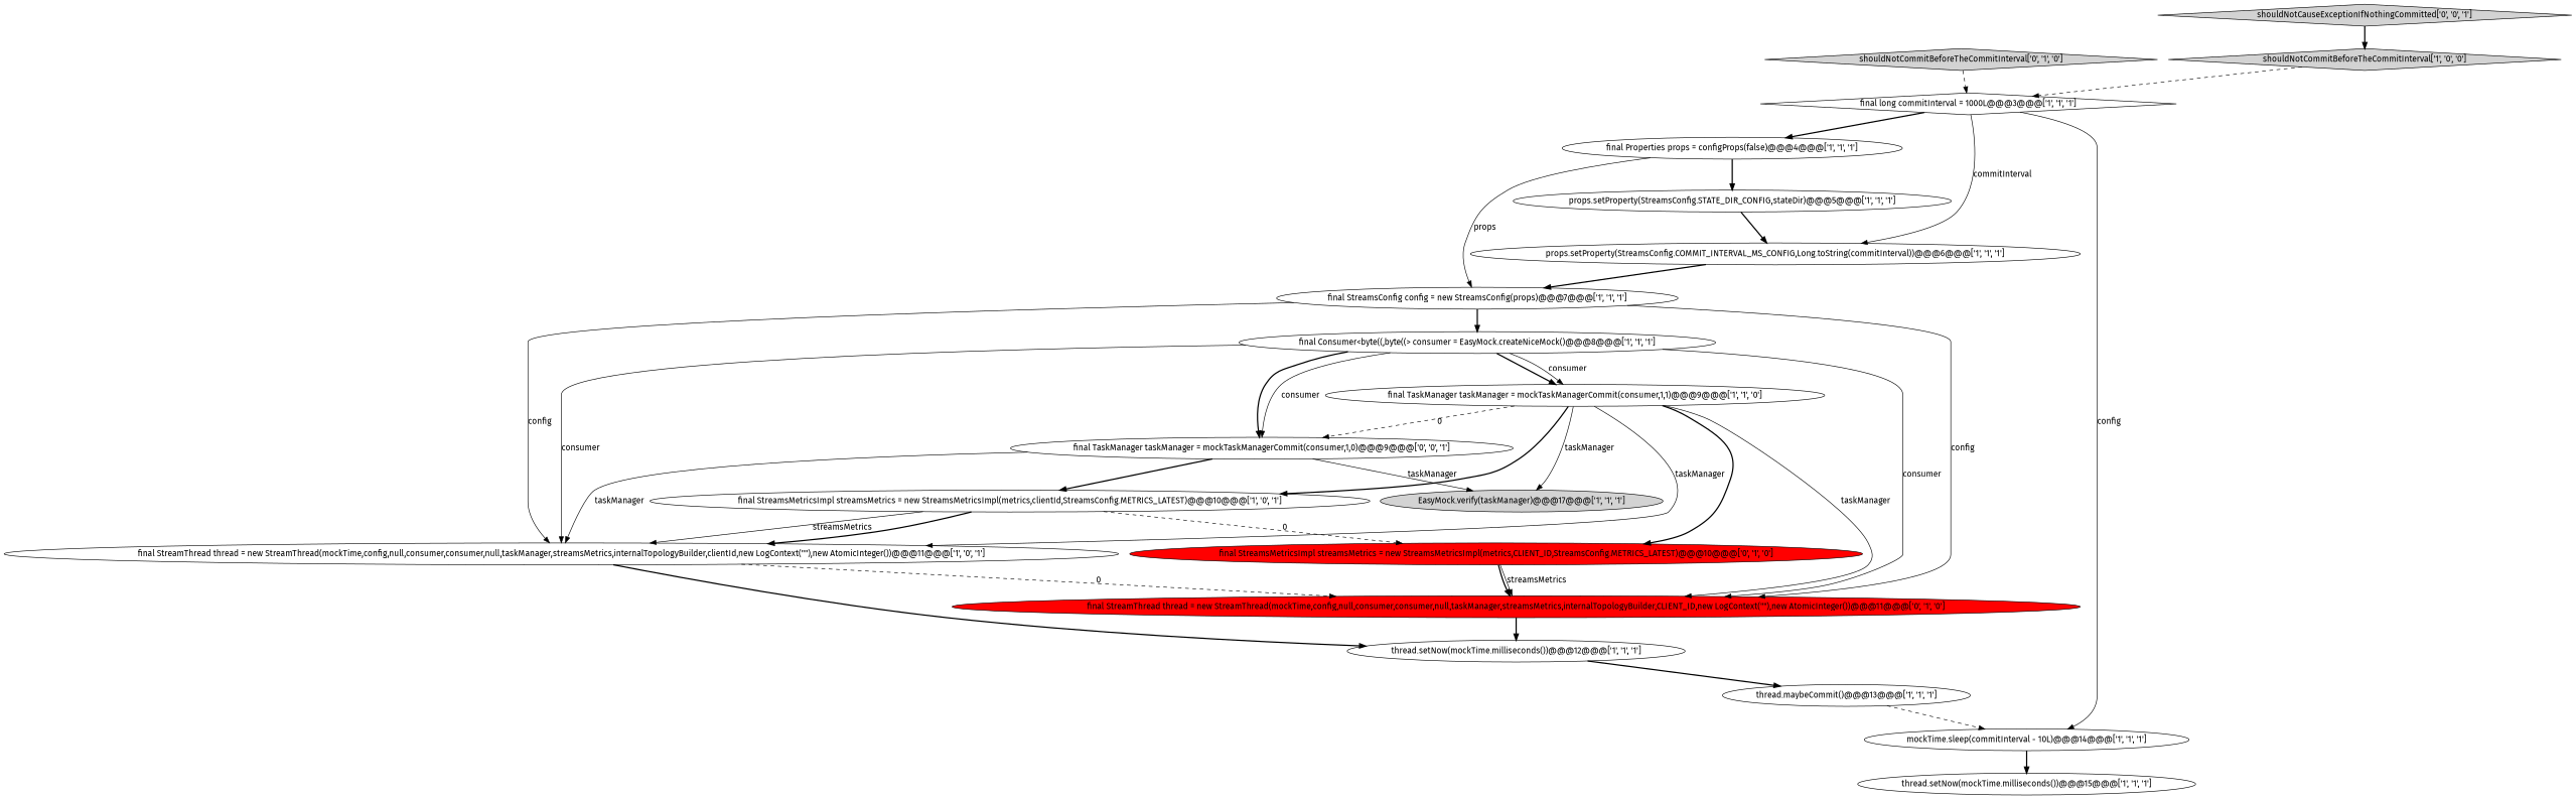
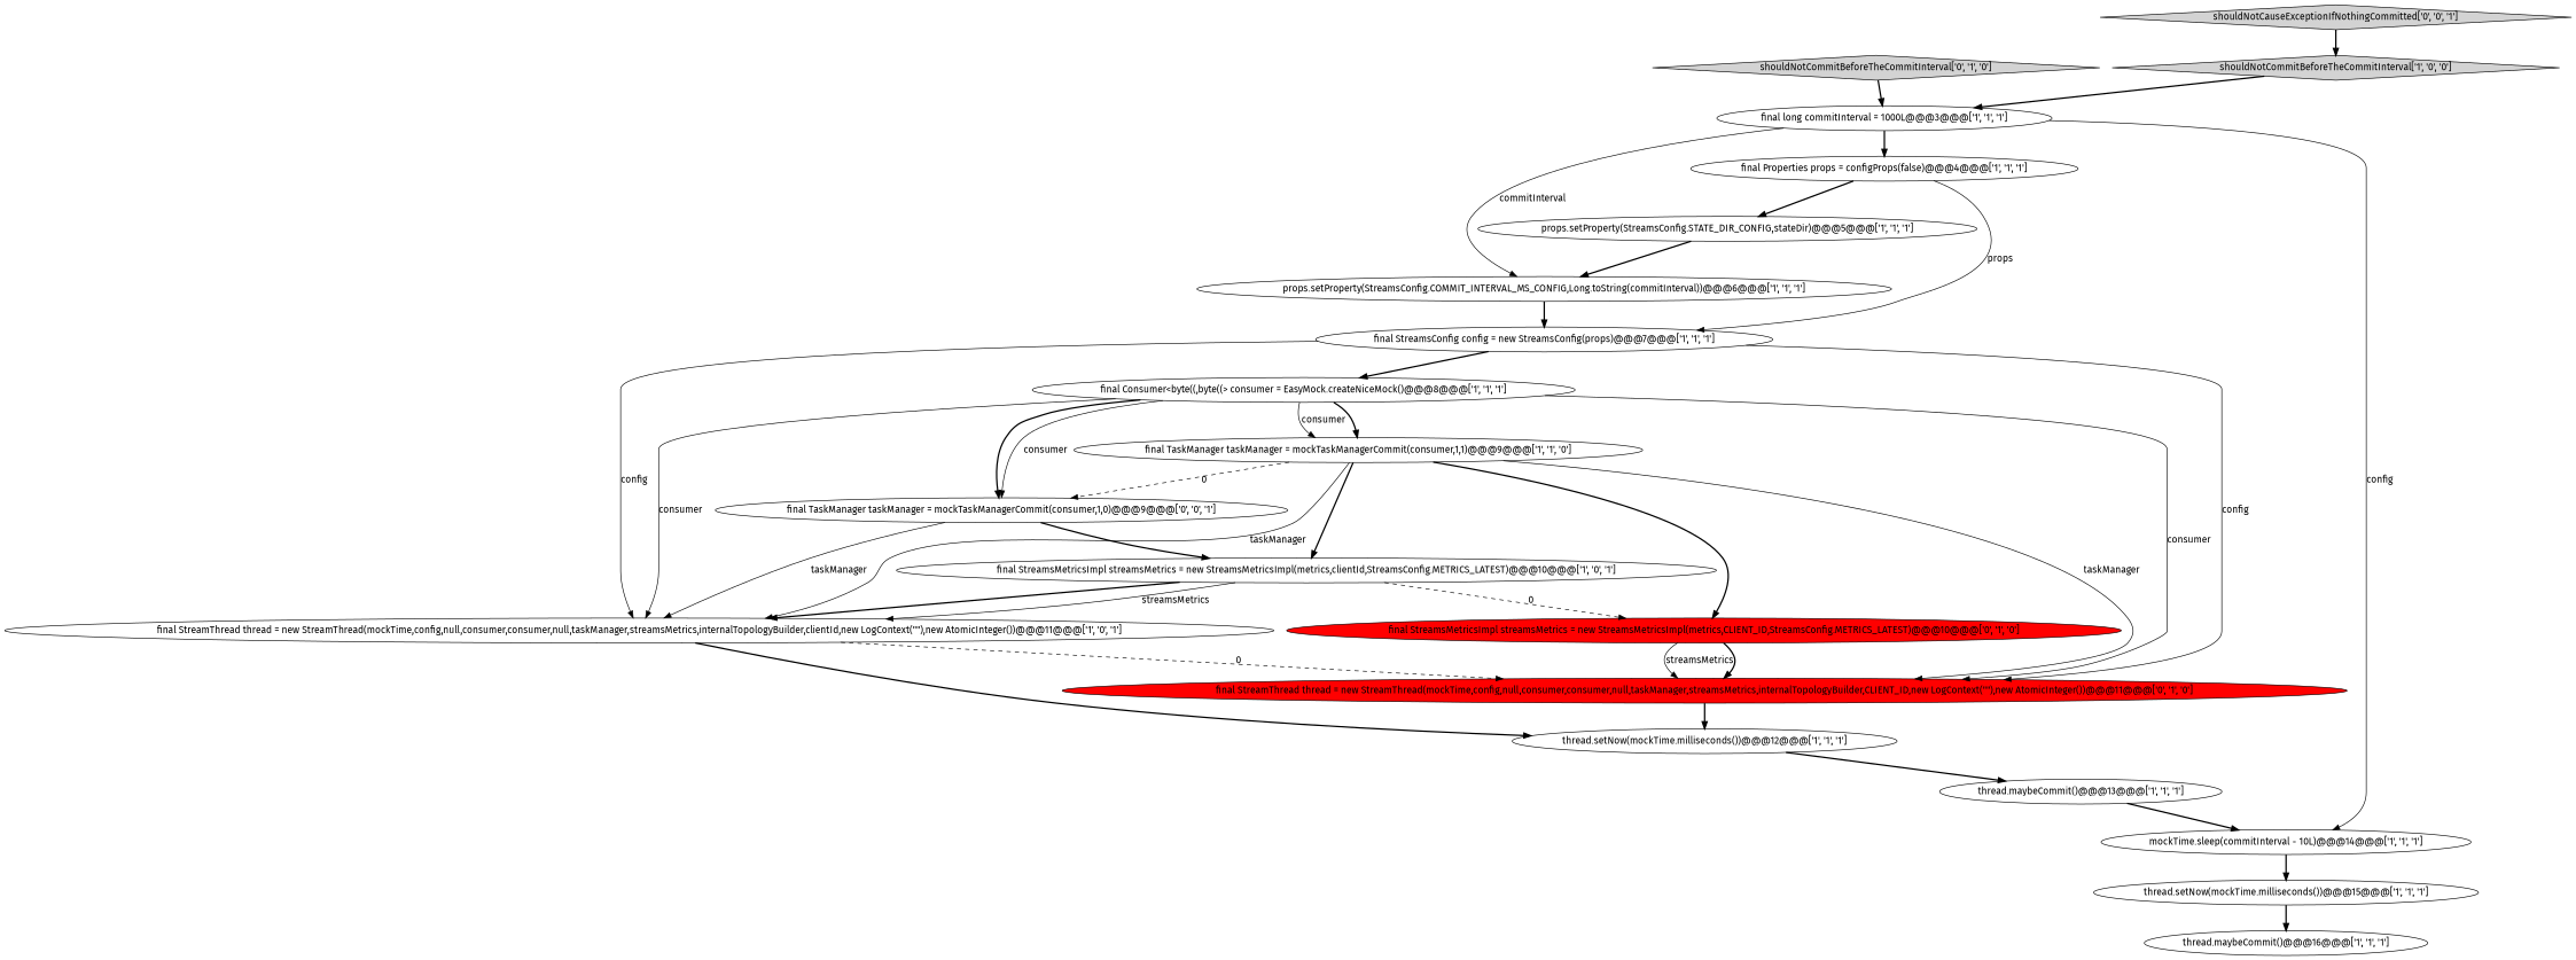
  digraph {
    fontname="Fira Sans"
    node [fillcolor=white fontname="Fira Sans" shape=ellipse style=filled]
    edge [fontname="Fira Sans" style=bold]
    n1 [label="props.setProperty(StreamsConfig.STATE_DIR_CONFIG,stateDir)@@@5@@@['1', '1', '1']"]
    n2 [label="props.setProperty(StreamsConfig.COMMIT_INTERVAL_MS_CONFIG,Long.toString(commitInterval))@@@6@@@['1', '1', '1']"]
    n3 [label="final StreamsConfig config = new StreamsConfig(props)@@@7@@@['1', '1', '1']"]
    n4 [fillcolor=red label="final StreamThread thread = new StreamThread(mockTime,config,null,consumer,consumer,null,taskManager,streamsMetrics,internalTopologyBuilder,CLIENT_ID,new LogContext(\"\"),new AtomicInteger())@@@11@@@['0', '1', '0']"]
    n5 [label="thread.setNow(mockTime.milliseconds())@@@12@@@['1', '1', '1']"]
    n6 [label="thread.maybeCommit()@@@13@@@['1', '1', '1']"]
    n7 [label="final StreamThread thread = new StreamThread(mockTime,config,null,consumer,consumer,null,taskManager,streamsMetrics,internalTopologyBuilder,clientId,new LogContext(\"\"),new AtomicInteger())@@@11@@@['1', '0', '1']"]
-   n8 [fillcolor=lightgray label="EasyMock.verify(taskManager)@@@17@@@['1', '1', '1']"]
-   n10 [label="final long commitInterval = 1000L@@@3@@@['1', '1', '1']" shape=diamond]
+   n9 [label="thread.maybeCommit()@@@16@@@['1', '1', '1']"]
+   n10 [label="final long commitInterval = 1000L@@@3@@@['1', '1', '1']"]
    n11 [label="mockTime.sleep(commitInterval - 10L)@@@14@@@['1', '1', '1']"]
    n12 [label="final Properties props = configProps(false)@@@4@@@['1', '1', '1']"]
    n13 [label="thread.setNow(mockTime.milliseconds())@@@15@@@['1', '1', '1']"]
    n14 [label="final Consumer<byte((,byte((> consumer = EasyMock.createNiceMock()@@@8@@@['1', '1', '1']"]
    n15 [label="final TaskManager taskManager = mockTaskManagerCommit(consumer,1,0)@@@9@@@['0', '0', '1']"]
    n16 [label="final TaskManager taskManager = mockTaskManagerCommit(consumer,1,1)@@@9@@@['1', '1', '0']"]
    n17 [label="final StreamsMetricsImpl streamsMetrics = new StreamsMetricsImpl(metrics,clientId,StreamsConfig.METRICS_LATEST)@@@10@@@['1', '0', '1']"]
    n18 [fillcolor=red label="final StreamsMetricsImpl streamsMetrics = new StreamsMetricsImpl(metrics,CLIENT_ID,StreamsConfig.METRICS_LATEST)@@@10@@@['0', '1', '0']"]
    n19 [fillcolor=lightgray label="shouldNotCommitBeforeTheCommitInterval['0', '1', '0']" shape=diamond]
    n20 [fillcolor=lightgray label="shouldNotCommitBeforeTheCommitInterval['1', '0', '0']" shape=diamond]
    n21 [fillcolor=lightgray label="shouldNotCauseExceptionIfNothingCommitted['0', '0', '1']" shape=diamond]
    n1 -> n2
    n2 -> n3
    n3 -> n4 [label=config style=solid]
    n3 -> n7 [label=config style=solid]
    n3 -> n14
    n4 -> n5
    n5 -> n6
-   n6 -> n11 [style=dashed]
+   n6 -> n11
    n7 -> n4 [label=0 style=dashed]
    n7 -> n5
    n10 -> n2 [label=commitInterval style=solid]
    n10 -> n11 [label=config style=solid]
    n10 -> n12
    n11 -> n13
    n12 -> n1
    n12 -> n3 [label=props style=solid]
+   n13 -> n9
    n14 -> n4 [label=consumer style=solid]
    n14 -> n7 [label=consumer style=solid]
    n14 -> n15 [label=consumer style=solid]
    n14 -> n15
    n14 -> n16
    n14 -> n16 [label=consumer style=solid]
    n15 -> n7 [label=taskManager style=solid]
-   n15 -> n8 [label=taskManager style=solid]
    n15 -> n17
    n16 -> n4 [label=taskManager style=solid]
    n16 -> n7 [label=taskManager style=solid]
-   n16 -> n8 [label=taskManager style=solid]
    n16 -> n15 [label=0 style=dashed]
    n16 -> n17
    n16 -> n18
    n17 -> n7 [label=streamsMetrics style=solid]
    n17 -> n7
    n17 -> n18 [label=0 style=dashed]
    n18 -> n4 [label=streamsMetrics style=solid]
    n18 -> n4
-   n19 -> n10 [style=dashed]
-   n20 -> n10 [style=dashed]
+   n19 -> n10
+   n20 -> n10
    n21 -> n20
  }
